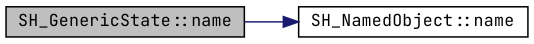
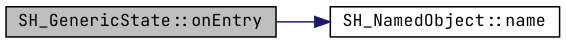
  digraph {
    rankdir=LR
    fontname="JetBrains Mono"
    node [color=black fontname="JetBrains Mono" fontsize=11 shape=record]
-   n1 [fillcolor=grey75 fontcolor=black height=0.2 label="SH_GenericState::name" style=filled width=0.4]
+   n1 [fillcolor=grey75 fontcolor=black height=0.2 label="SH_GenericState::onEntry" style=filled width=0.4]
    n2 [height=0.2 label="SH_NamedObject::name" width=0.4]
    n1 -> n2 [color=midnightblue fontname="JetBrains Mono" fontsize=11 labelfontname=Verdana labelfontsize=11 style=solid]
  }
